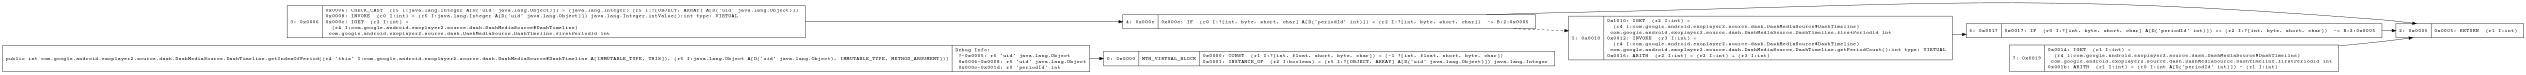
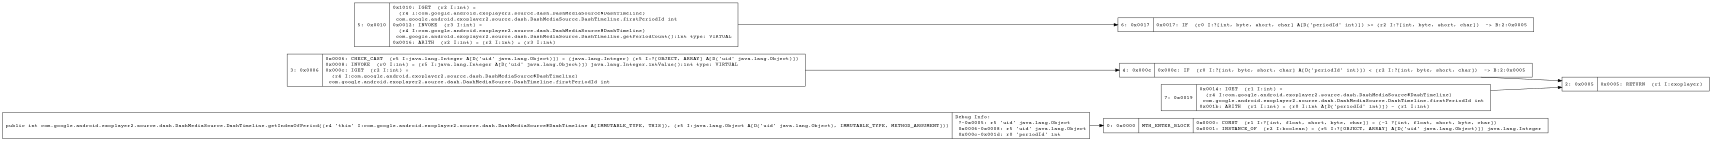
  digraph {
    fontname="Courier Prime"
    rankdir=LR
    node [fontname="Courier Prime" shape=record]
    edge [fontname="Courier Prime"]
-   n1 [label="{0\:\ 0x0000|MTH_VIRTUAL_BLOCK\l|0x0000: CONST  (r1 I:?[int, float, short, byte, char]) = (\-1 ?[int, float, short, byte, char]) \l0x0001: INSTANCE_OF  (r2 I:boolean) = (r5 I:?[OBJECT, ARRAY] A[D('uid' java.lang.Object)]) java.lang.Integer \l}"]
-   n2 [label="{2\:\ 0x0005|0x0005: RETURN  (r1 I:int) \l}"]
+   n1 [label="{0\:\ 0x0000|MTH_ENTER_BLOCK\l|0x0000: CONST  (r1 I:?[int, float, short, byte, char]) = (\-1 ?[int, float, short, byte, char]) \l0x0001: INSTANCE_OF  (r2 I:boolean) = (r5 I:?[OBJECT, ARRAY] A[D('uid' java.lang.Object)]) java.lang.Integer \l}"]
+   n2 [label="{2\:\ 0x0005|0x0005: RETURN  (r1 I:exoplayer) \l}"]
    n3 [label="{3\:\ 0x0006|0x0006: CHECK_CAST  (r5 I:java.lang.Integer A[D('uid' java.lang.Object)]) = (java.lang.Integer) (r5 I:?[OBJECT, ARRAY] A[D('uid' java.lang.Object)]) \l0x0008: INVOKE  (r0 I:int) = (r5 I:java.lang.Integer A[D('uid' java.lang.Object)]) java.lang.Integer.intValue():int type: VIRTUAL \l0x000c: IGET  (r2 I:int) = \l  (r4 I:com.google.android.exoplayer2.source.dash.DashMediaSource$DashTimeline)\l com.google.android.exoplayer2.source.dash.DashMediaSource.DashTimeline.firstPeriodId int \l}"]
    n4 [label="{4\:\ 0x000e|0x000e: IF  (r0 I:?[int, byte, short, char] A[D('periodId' int)]) \< (r2 I:?[int, byte, short, char])  \-\> B:2:0x0005 \l}"]
    n5 [label="{5\:\ 0x0010|0x1010: IGET  (r2 I:int) = \l  (r4 I:com.google.android.exoplayer2.source.dash.DashMediaSource$DashTimeline)\l com.google.android.exoplayer2.source.dash.DashMediaSource.DashTimeline.firstPeriodId int \l0x0012: INVOKE  (r3 I:int) = \l  (r4 I:com.google.android.exoplayer2.source.dash.DashMediaSource$DashTimeline)\l com.google.android.exoplayer2.source.dash.DashMediaSource.DashTimeline.getPeriodCount():int type: VIRTUAL \l0x0016: ARITH  (r2 I:int) = (r2 I:int) + (r3 I:int) \l}"]
    n6 [label="{6\:\ 0x0017|0x0017: IF  (r0 I:?[int, byte, short, char] A[D('periodId' int)]) \>= (r2 I:?[int, byte, short, char])  \-\> B:2:0x0005 \l}"]
    n7 [label="{7\:\ 0x0019|0x0014: IGET  (r1 I:int) = \l  (r4 I:com.google.android.exoplayer2.source.dash.DashMediaSource$DashTimeline)\l com.google.android.exoplayer2.source.dash.DashMediaSource.DashTimeline.firstPeriodId int \l0x001b: ARITH  (r1 I:int) = (r0 I:int A[D('periodId' int)]) \- (r1 I:int) \l}"]
    n8 [label="{public int com.google.android.exoplayer2.source.dash.DashMediaSource.DashTimeline.getIndexOfPeriod((r4 'this' I:com.google.android.exoplayer2.source.dash.DashMediaSource$DashTimeline A[IMMUTABLE_TYPE, THIS]), (r5 I:java.lang.Object A[D('uid' java.lang.Object), IMMUTABLE_TYPE, METHOD_ARGUMENT]))  | Debug Info:\l  ?\-0x0005: r5 'uid' java.lang.Object\l  0x0006\-0x0008: r5 'uid' java.lang.Object\l  0x000c\-0x001d: r0 'periodId' int\l}"]
    n3 -> n4
    n4 -> n2
-   n4 -> n5 [style=dashed]
    n5 -> n6
-   n6 -> n2
    n7 -> n2
    n8 -> n1
  }
